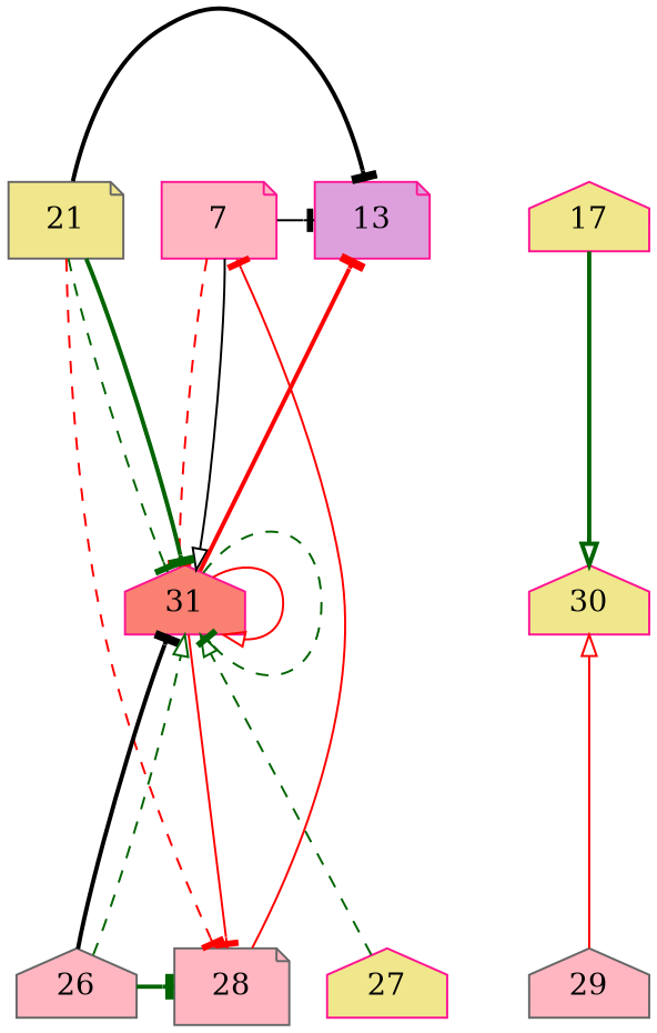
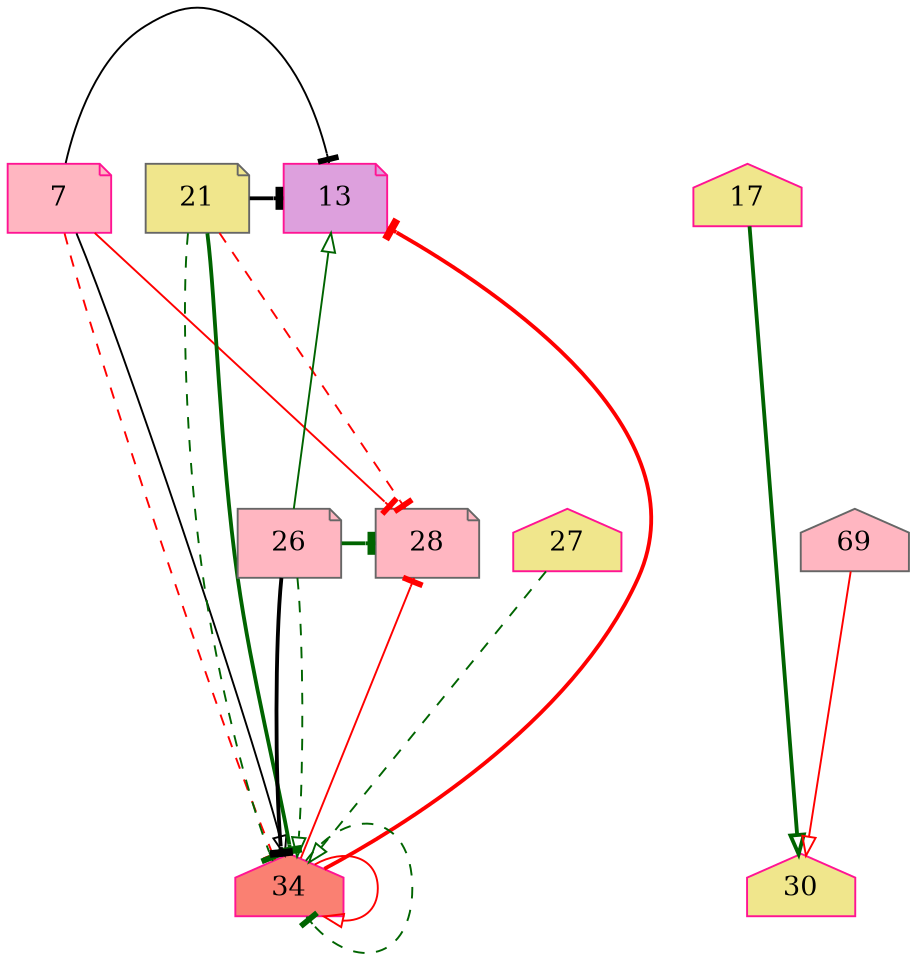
  digraph {
    ranksep=2.0
    node [color=deeppink fillcolor=lightpink shape=note style=filled]
    edge [arrowhead=tee color=darkgreen style=solid]
    7
    13 [fillcolor=plum]
    17 [fillcolor=khaki shape=house]
    21 [color=gray40 fillcolor=khaki]
-   26 [color=gray40 shape=house]
+   26 [color=gray40]
    27 [fillcolor=khaki shape=house]
    28 [color=gray40]
-   29 [color=gray40 shape=house]
+   29 [color=gray40 shape=house label=69]
    30 [fillcolor=khaki shape=house]
-   31 [fillcolor=salmon shape=house]
+   31 [fillcolor=salmon shape=house label=34]
    subgraph sub_1 {
      rank=same
      7
      13
      17
      21
    }
    subgraph sub_2 {
      rank=same
      26
      27
      28
      29
    }
    subgraph sub_3 {
      rank=same
      30
      31
    }
    7 -> 13 [color=black]
-   28 -> 7 [color=red]
+   7 -> 28 [color=red]
    7 -> 31 [color=red style=dashed]
    7 -> 31 [arrowhead=onormal color=black]
    17 -> 30 [arrowhead=onormal style=bold]
    21 -> 13 [color=black style=bold]
    21 -> 28 [color=red style=dashed]
    21 -> 31 [style=dashed]
    21 -> 31 [style=bold]
+   26 -> 13 [arrowhead=onormal]
    26 -> 28 [style=bold]
    26 -> 31 [color=black style=bold]
    26 -> 31 [arrowhead=onormal style=dashed]
    27 -> 31 [arrowhead=onormal style=dashed]
    29 -> 30 [arrowhead=onormal color=red]
    31 -> 13 [color=red style=bold]
    31 -> 28 [color=red]
    31 -> 31 [arrowhead=onormal color=red]
    31 -> 31 [style=dashed]
  }
